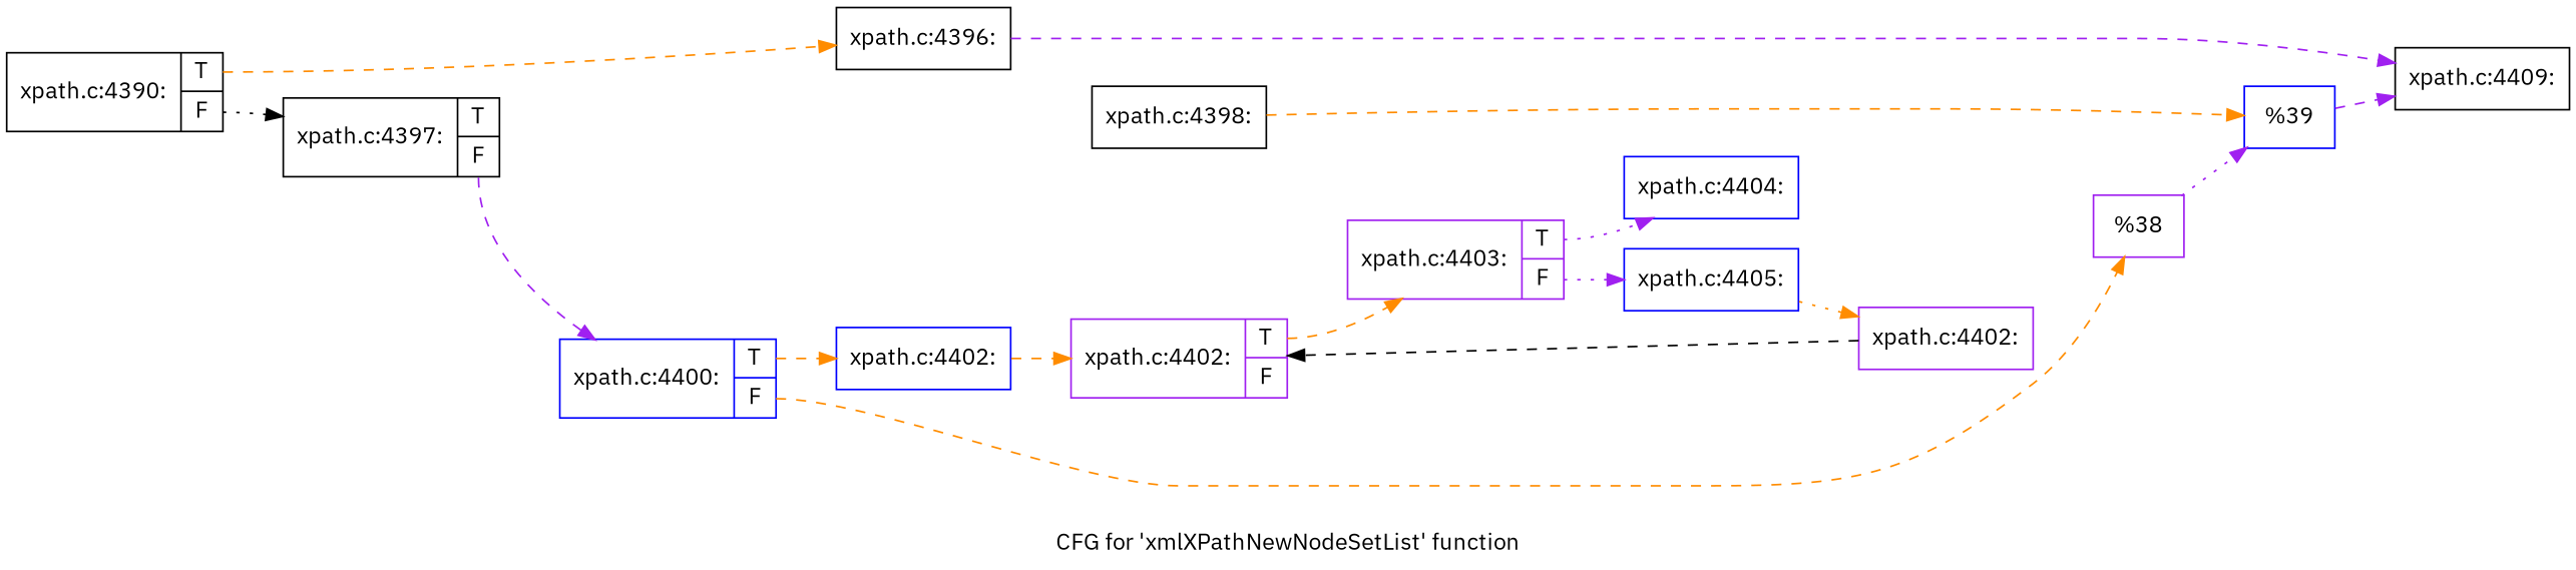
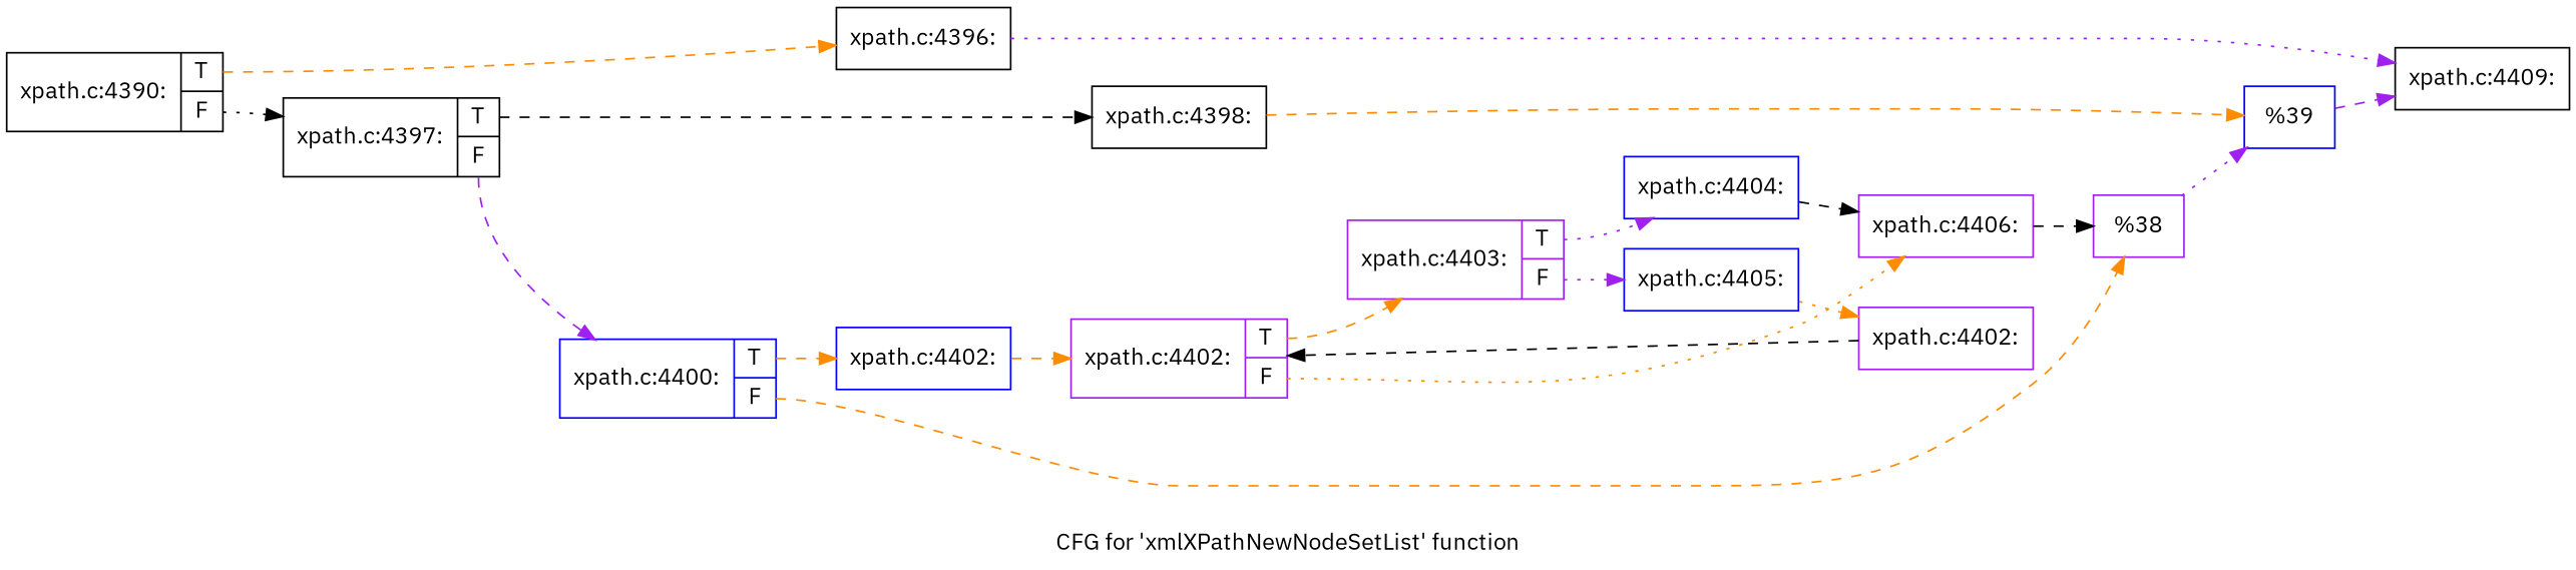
  digraph {
    fontname="IBM Plex Sans"
    label="CFG for 'xmlXPathNewNodeSetList' function"
    rankdir=LR
    node [color=black fontname="IBM Plex Sans" shape=record]
    edge [color=darkorange fontname="IBM Plex Sans" style=dashed]
    n1 [label="{xpath.c:4390:|{<s0>T|<s1>F}}"]
    n2 [label="{xpath.c:4396:}"]
    n3 [label="{xpath.c:4397:|{<s0>T|<s1>F}}"]
    n4 [label="{xpath.c:4409:}"]
    n5 [label="{xpath.c:4398:}"]
    n6 [color=blue label="{xpath.c:4400:|{<s0>T|<s1>F}}"]
    n7 [color=blue label="{%39}"]
    n8 [color=blue label="{xpath.c:4402:}"]
    n9 [color=purple label="{%38}"]
    n10 [color=purple label="{xpath.c:4402:|{<s0>T|<s1>F}}"]
    n11 [color=purple label="{xpath.c:4403:|{<s0>T|<s1>F}}"]
+   n12 [color=purple label="{xpath.c:4406:}"]
    n13 [color=blue label="{xpath.c:4404:}"]
    n14 [color=blue label="{xpath.c:4405:}"]
    n15 [color=purple label="{xpath.c:4402:}"]
    n1 -> n2 [tailport=s0]
    n1 -> n3 [color=black style=dotted tailport=s1]
-   n2 -> n4 [color=purple]
+   n2 -> n4 [color=purple style=dotted]
+   n3 -> n5 [color=black tailport=s0]
    n3 -> n6 [color=purple tailport=s1]
    n5 -> n7
    n6 -> n8 [tailport=s0]
    n6 -> n9 [tailport=s1]
    n7 -> n4 [color=purple]
    n8 -> n10
    n9 -> n7 [color=purple style=dotted]
    n10 -> n11 [tailport=s0]
+   n10 -> n12 [style=dotted tailport=s1]
    n11 -> n13 [color=purple style=dotted tailport=s0]
    n11 -> n14 [color=purple style=dotted tailport=s1]
+   n12 -> n9 [color=black]
+   n13 -> n12 [color=black]
    n14 -> n15 [style=dotted]
    n15 -> n10 [color=black]
  }
